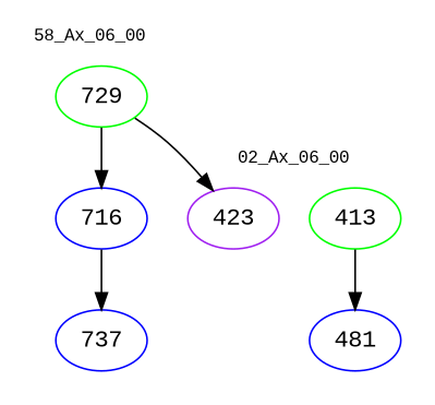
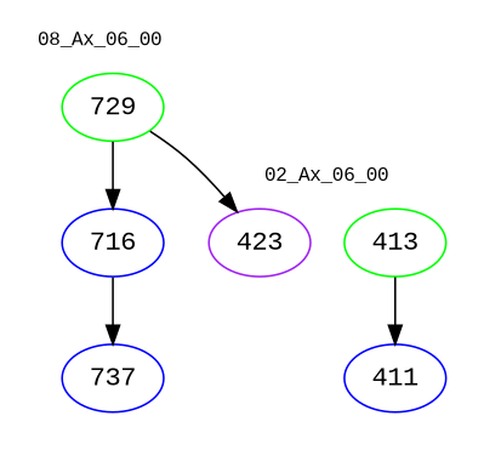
  digraph {
    fontname="Liberation Mono"
    node [color=blue fontname="Liberation Mono"]
    edge [color=black fontname="Liberation Mono"]
    n1 [color=green label=413]
-   n2 [label=481]
+   n2 [label=411]
    n3 [color=purple label=423]
    n4 [color=green label=729]
    n5 [label=716]
    n6 [label=737]
    subgraph cluster_1 {
      color=white
      fontsize=10
      label="02_Ax_06_00"
      n1
      n2
      n3
    }
    subgraph cluster_2 {
      color=white
      fontsize=10
-     label="58_Ax_06_00"
+     label="08_Ax_06_00"
      n4
      n5
      n6
    }
    n1 -> n2
    n4 -> n3
    n4 -> n5
    n5 -> n6
  }
